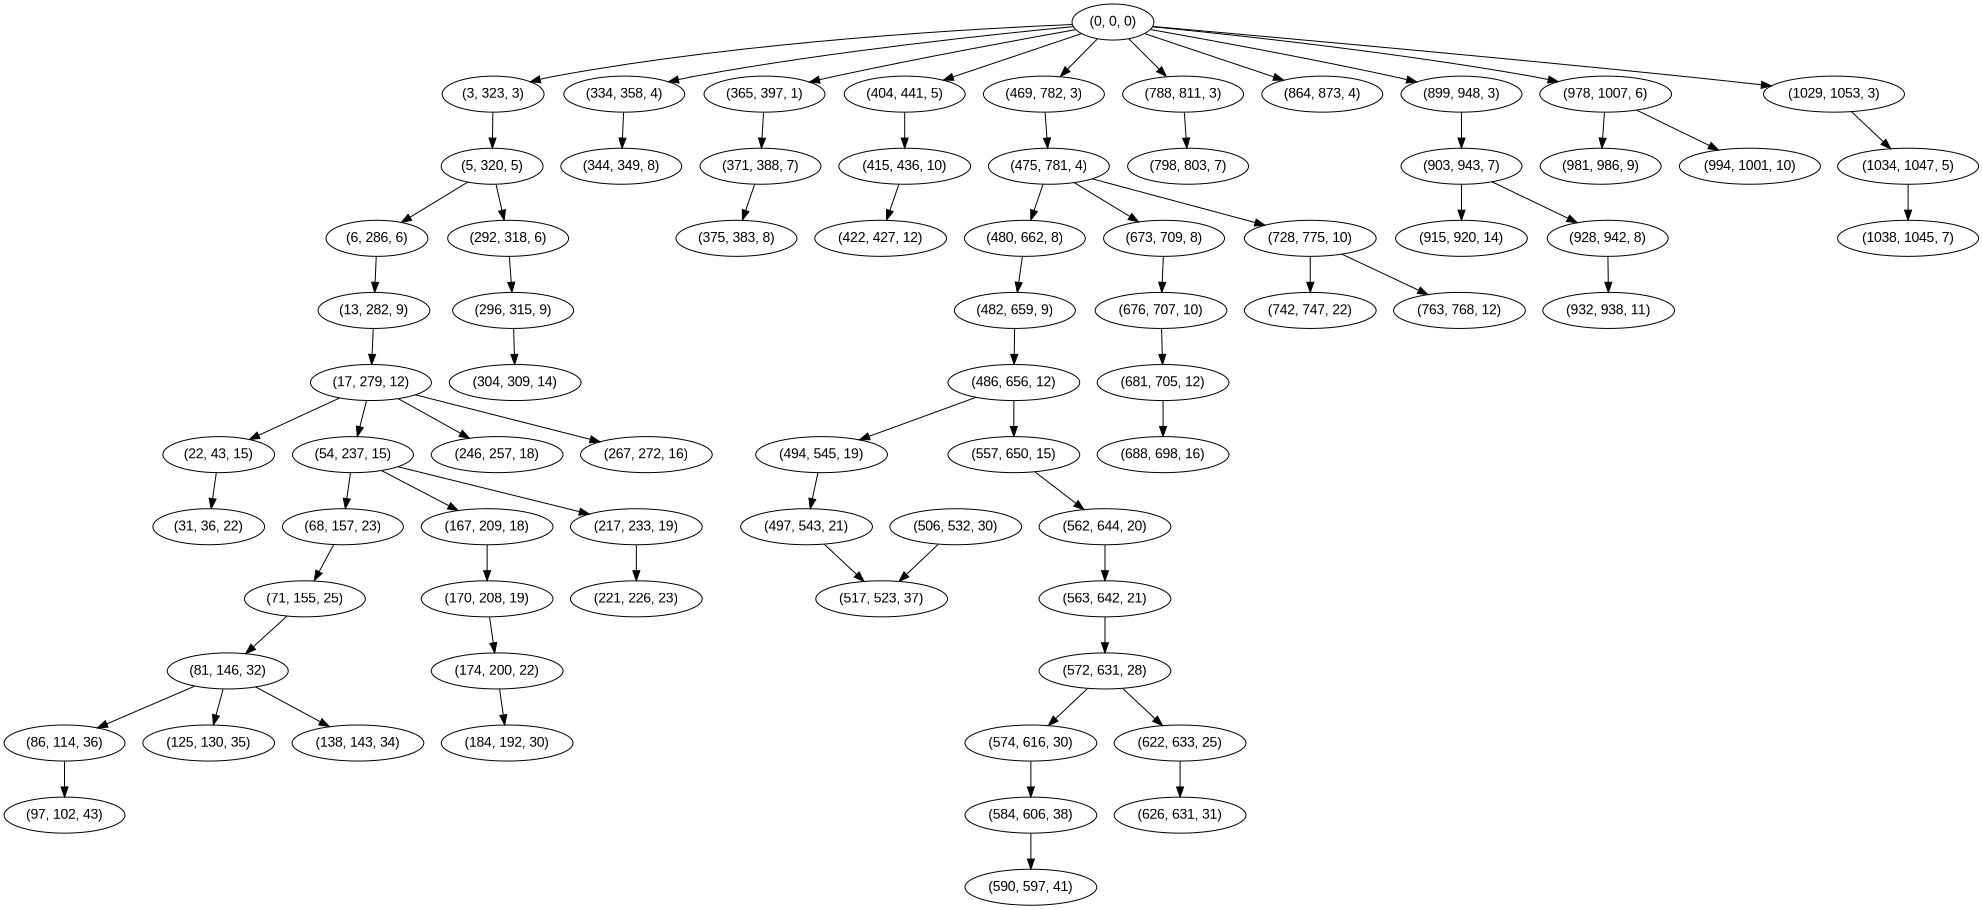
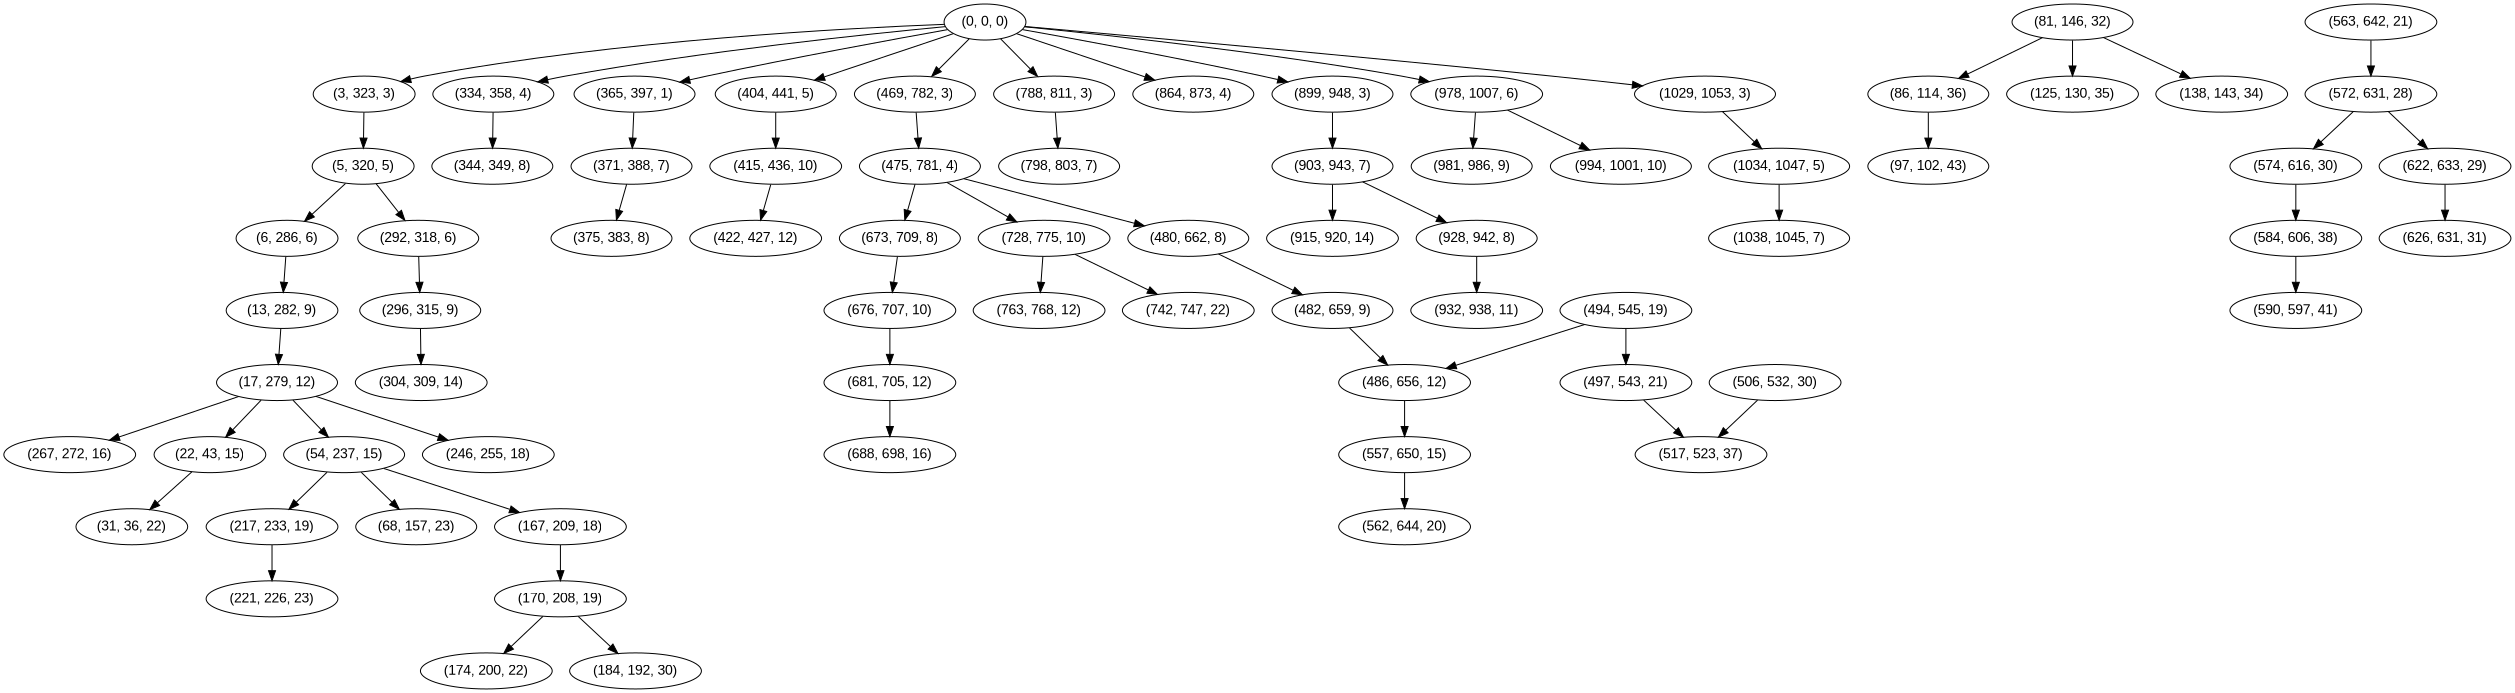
  digraph {
    fontname="Liberation Sans"
    node [fontname="Liberation Sans"]
    edge [fontname="Liberation Sans"]
    "(0, 0, 0)"
    "(3, 323, 3)"
    "(334, 358, 4)"
    "(365, 397, 1)"
    "(404, 441, 5)"
    "(469, 782, 3)"
    "(788, 811, 3)"
    "(864, 873, 4)"
    "(899, 948, 3)"
    "(978, 1007, 6)"
    "(1029, 1053, 3)"
    "(5, 320, 5)"
    "(344, 349, 8)"
    "(371, 388, 7)"
    "(415, 436, 10)"
    "(475, 781, 4)"
    "(798, 803, 7)"
    "(903, 943, 7)"
    "(981, 986, 9)"
    "(994, 1001, 10)"
    "(1034, 1047, 5)"
    "(6, 286, 6)"
    "(292, 318, 6)"
    "(13, 282, 9)"
    "(296, 315, 9)"
    "(17, 279, 12)"
    "(22, 43, 15)"
    "(54, 237, 15)"
-   "(246, 257, 18)"
+   "(246, 257, 18)" [label="(246, 255, 18)"]
    "(267, 272, 16)"
    "(31, 36, 22)"
    "(68, 157, 23)"
    "(167, 209, 18)"
    "(217, 233, 19)"
-   "(71, 155, 25)"
    "(170, 208, 19)"
    "(221, 226, 23)"
    "(81, 146, 32)"
    "(86, 114, 36)"
    "(125, 130, 35)"
    "(138, 143, 34)"
    "(97, 102, 43)"
    "(174, 200, 22)"
    "(184, 192, 30)"
    "(304, 309, 14)"
    "(375, 383, 8)"
    "(422, 427, 12)"
    "(480, 662, 8)"
    "(673, 709, 8)"
    "(728, 775, 10)"
    "(482, 659, 9)"
    "(676, 707, 10)"
    "(742, 747, 22)"
    "(763, 768, 12)"
    "(486, 656, 12)"
    "(494, 545, 19)"
    "(557, 650, 15)"
    "(497, 543, 21)"
    "(562, 644, 20)"
    "(517, 523, 37)"
    "(506, 532, 30)"
    "(563, 642, 21)"
    n63 [label="(572, 631, 28)"]
    "(574, 616, 30)"
-   "(622, 633, 29)" [label="(622, 633, 25)"]
+   "(622, 633, 29)"
    "(584, 606, 38)"
    "(626, 631, 31)"
    "(590, 597, 41)"
    "(681, 705, 12)"
    "(688, 698, 16)"
    "(915, 920, 14)"
    "(928, 942, 8)"
    "(932, 938, 11)"
    "(1038, 1045, 7)"
    "(0, 0, 0)" -> "(3, 323, 3)"
    "(0, 0, 0)" -> "(334, 358, 4)"
    "(0, 0, 0)" -> "(365, 397, 1)"
    "(0, 0, 0)" -> "(404, 441, 5)"
    "(0, 0, 0)" -> "(469, 782, 3)"
    "(0, 0, 0)" -> "(788, 811, 3)"
    "(0, 0, 0)" -> "(864, 873, 4)"
    "(0, 0, 0)" -> "(899, 948, 3)"
    "(0, 0, 0)" -> "(978, 1007, 6)"
    "(0, 0, 0)" -> "(1029, 1053, 3)"
    "(3, 323, 3)" -> "(5, 320, 5)"
    "(334, 358, 4)" -> "(344, 349, 8)"
    "(365, 397, 1)" -> "(371, 388, 7)"
    "(404, 441, 5)" -> "(415, 436, 10)"
    "(469, 782, 3)" -> "(475, 781, 4)"
    "(788, 811, 3)" -> "(798, 803, 7)"
    "(899, 948, 3)" -> "(903, 943, 7)"
    "(978, 1007, 6)" -> "(981, 986, 9)"
    "(978, 1007, 6)" -> "(994, 1001, 10)"
    "(1029, 1053, 3)" -> "(1034, 1047, 5)"
    "(5, 320, 5)" -> "(6, 286, 6)"
    "(5, 320, 5)" -> "(292, 318, 6)"
    "(371, 388, 7)" -> "(375, 383, 8)"
    "(415, 436, 10)" -> "(422, 427, 12)"
    "(475, 781, 4)" -> "(480, 662, 8)"
    "(475, 781, 4)" -> "(673, 709, 8)"
    "(475, 781, 4)" -> "(728, 775, 10)"
    "(903, 943, 7)" -> "(915, 920, 14)"
    "(903, 943, 7)" -> "(928, 942, 8)"
    "(1034, 1047, 5)" -> "(1038, 1045, 7)"
    "(6, 286, 6)" -> "(13, 282, 9)"
    "(292, 318, 6)" -> "(296, 315, 9)"
    "(13, 282, 9)" -> "(17, 279, 12)"
    "(296, 315, 9)" -> "(304, 309, 14)"
    "(17, 279, 12)" -> "(22, 43, 15)"
    "(17, 279, 12)" -> "(54, 237, 15)"
    "(17, 279, 12)" -> "(246, 257, 18)"
    "(17, 279, 12)" -> "(267, 272, 16)"
    "(22, 43, 15)" -> "(31, 36, 22)"
    "(54, 237, 15)" -> "(68, 157, 23)"
    "(54, 237, 15)" -> "(167, 209, 18)"
    "(54, 237, 15)" -> "(217, 233, 19)"
-   "(68, 157, 23)" -> "(71, 155, 25)"
    "(167, 209, 18)" -> "(170, 208, 19)"
    "(217, 233, 19)" -> "(221, 226, 23)"
-   "(71, 155, 25)" -> "(81, 146, 32)"
    "(170, 208, 19)" -> "(174, 200, 22)"
    "(81, 146, 32)" -> "(86, 114, 36)"
    "(81, 146, 32)" -> "(125, 130, 35)"
    "(81, 146, 32)" -> "(138, 143, 34)"
    "(86, 114, 36)" -> "(97, 102, 43)"
-   "(174, 200, 22)" -> "(184, 192, 30)"
+   "(170, 208, 19)" -> "(184, 192, 30)"
    "(480, 662, 8)" -> "(482, 659, 9)"
    "(673, 709, 8)" -> "(676, 707, 10)"
    "(728, 775, 10)" -> "(742, 747, 22)"
    "(728, 775, 10)" -> "(763, 768, 12)"
    "(482, 659, 9)" -> "(486, 656, 12)"
    "(676, 707, 10)" -> "(681, 705, 12)"
-   "(486, 656, 12)" -> "(494, 545, 19)"
+   "(494, 545, 19)" -> "(486, 656, 12)"
    "(486, 656, 12)" -> "(557, 650, 15)"
    "(494, 545, 19)" -> "(497, 543, 21)"
    "(557, 650, 15)" -> "(562, 644, 20)"
    "(497, 543, 21)" -> "(517, 523, 37)"
-   "(562, 644, 20)" -> "(563, 642, 21)"
    "(506, 532, 30)" -> "(517, 523, 37)"
    "(563, 642, 21)" -> n63
    n63 -> "(574, 616, 30)"
    n63 -> "(622, 633, 29)"
    "(574, 616, 30)" -> "(584, 606, 38)"
    "(622, 633, 29)" -> "(626, 631, 31)"
    "(584, 606, 38)" -> "(590, 597, 41)"
    "(681, 705, 12)" -> "(688, 698, 16)"
    "(928, 942, 8)" -> "(932, 938, 11)"
  }
